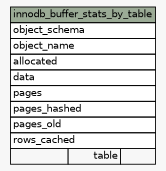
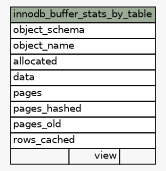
  digraph {
    bgcolor="#f7f7f7"
    fontname=Helvetica
    fontsize=11
    nodesep=0.18
    rankdir=RL
    ranksep=0.46
-   n1 [fontname=Helvetica fontsize=11 label=<     <TABLE BORDER="0" CELLBORDER="1" CELLSPACING="0" BGCOLOR="#ffffff">       <TR><TD COLSPAN="3" BGCOLOR="#9bab96" ALIGN="CENTER">innodb_buffer_stats_by_table</TD></TR>       <TR><TD PORT="object_schema" COLSPAN="3" ALIGN="LEFT">object_schema</TD></TR>       <TR><TD PORT="object_name" COLSPAN="3" ALIGN="LEFT">object_name</TD></TR>       <TR><TD PORT="allocated" COLSPAN="3" ALIGN="LEFT">allocated</TD></TR>       <TR><TD PORT="data" COLSPAN="3" ALIGN="LEFT">data</TD></TR>       <TR><TD PORT="pages" COLSPAN="3" ALIGN="LEFT">pages</TD></TR>       <TR><TD PORT="pages_hashed" COLSPAN="3" ALIGN="LEFT">pages_hashed</TD></TR>       <TR><TD PORT="pages_old" COLSPAN="3" ALIGN="LEFT">pages_old</TD></TR>       <TR><TD PORT="rows_cached" COLSPAN="3" ALIGN="LEFT">rows_cached</TD></TR>       <TR><TD ALIGN="LEFT" BGCOLOR="#f7f7f7">  </TD><TD ALIGN="RIGHT" BGCOLOR="#f7f7f7">table</TD><TD ALIGN="RIGHT" BGCOLOR="#f7f7f7">  </TD></TR>     </TABLE>> shape=plaintext]
+   n1 [fontname=Helvetica fontsize=11 label=<     <TABLE BORDER="0" CELLBORDER="1" CELLSPACING="0" BGCOLOR="#ffffff">       <TR><TD COLSPAN="3" BGCOLOR="#9bab96" ALIGN="CENTER">innodb_buffer_stats_by_table</TD></TR>       <TR><TD PORT="object_schema" COLSPAN="3" ALIGN="LEFT">object_schema</TD></TR>       <TR><TD PORT="object_name" COLSPAN="3" ALIGN="LEFT">object_name</TD></TR>       <TR><TD PORT="allocated" COLSPAN="3" ALIGN="LEFT">allocated</TD></TR>       <TR><TD PORT="data" COLSPAN="3" ALIGN="LEFT">data</TD></TR>       <TR><TD PORT="pages" COLSPAN="3" ALIGN="LEFT">pages</TD></TR>       <TR><TD PORT="pages_hashed" COLSPAN="3" ALIGN="LEFT">pages_hashed</TD></TR>       <TR><TD PORT="pages_old" COLSPAN="3" ALIGN="LEFT">pages_old</TD></TR>       <TR><TD PORT="rows_cached" COLSPAN="3" ALIGN="LEFT">rows_cached</TD></TR>       <TR><TD ALIGN="LEFT" BGCOLOR="#f7f7f7">  </TD><TD ALIGN="RIGHT" BGCOLOR="#f7f7f7">view</TD><TD ALIGN="RIGHT" BGCOLOR="#f7f7f7">  </TD></TR>     </TABLE>> shape=plaintext]
  }
